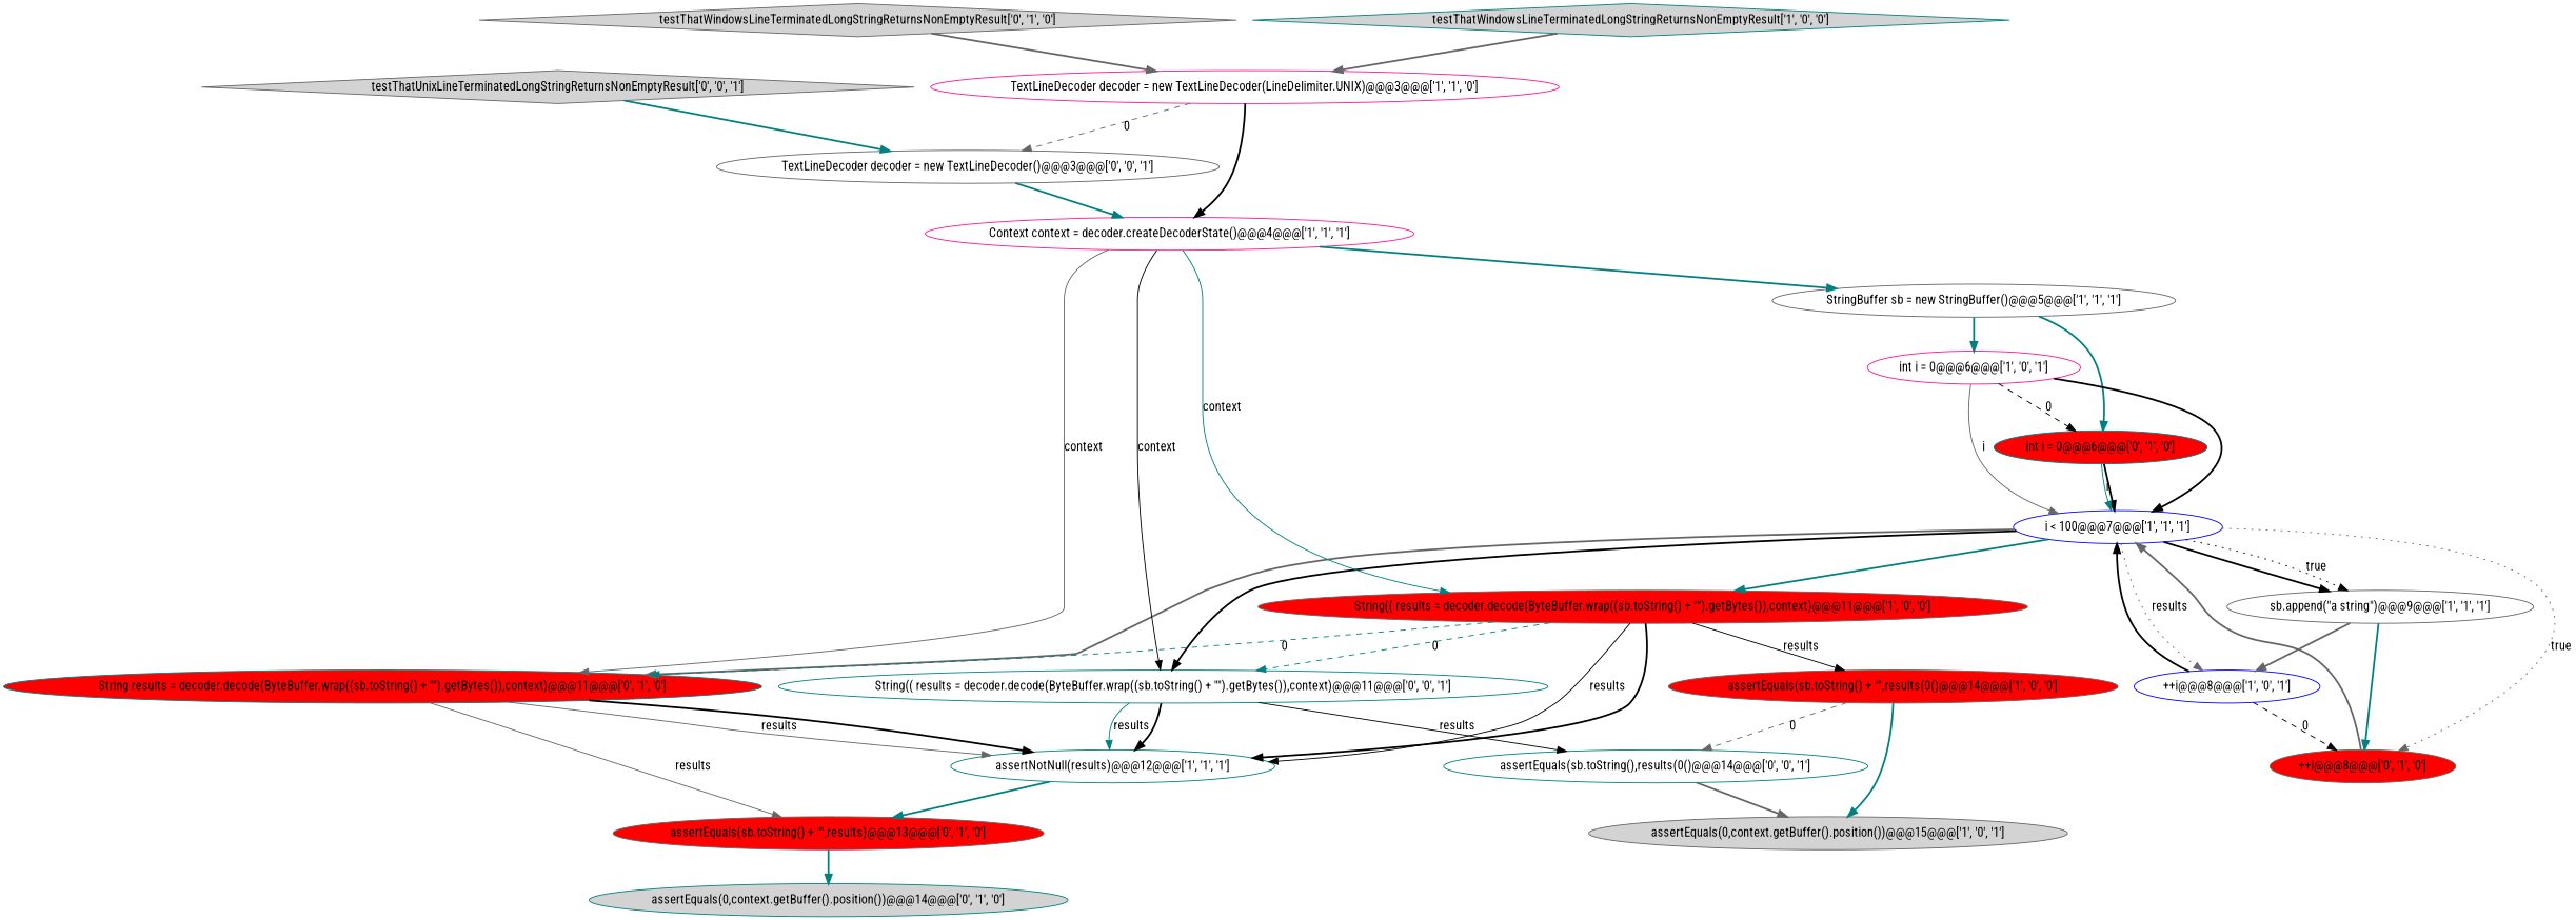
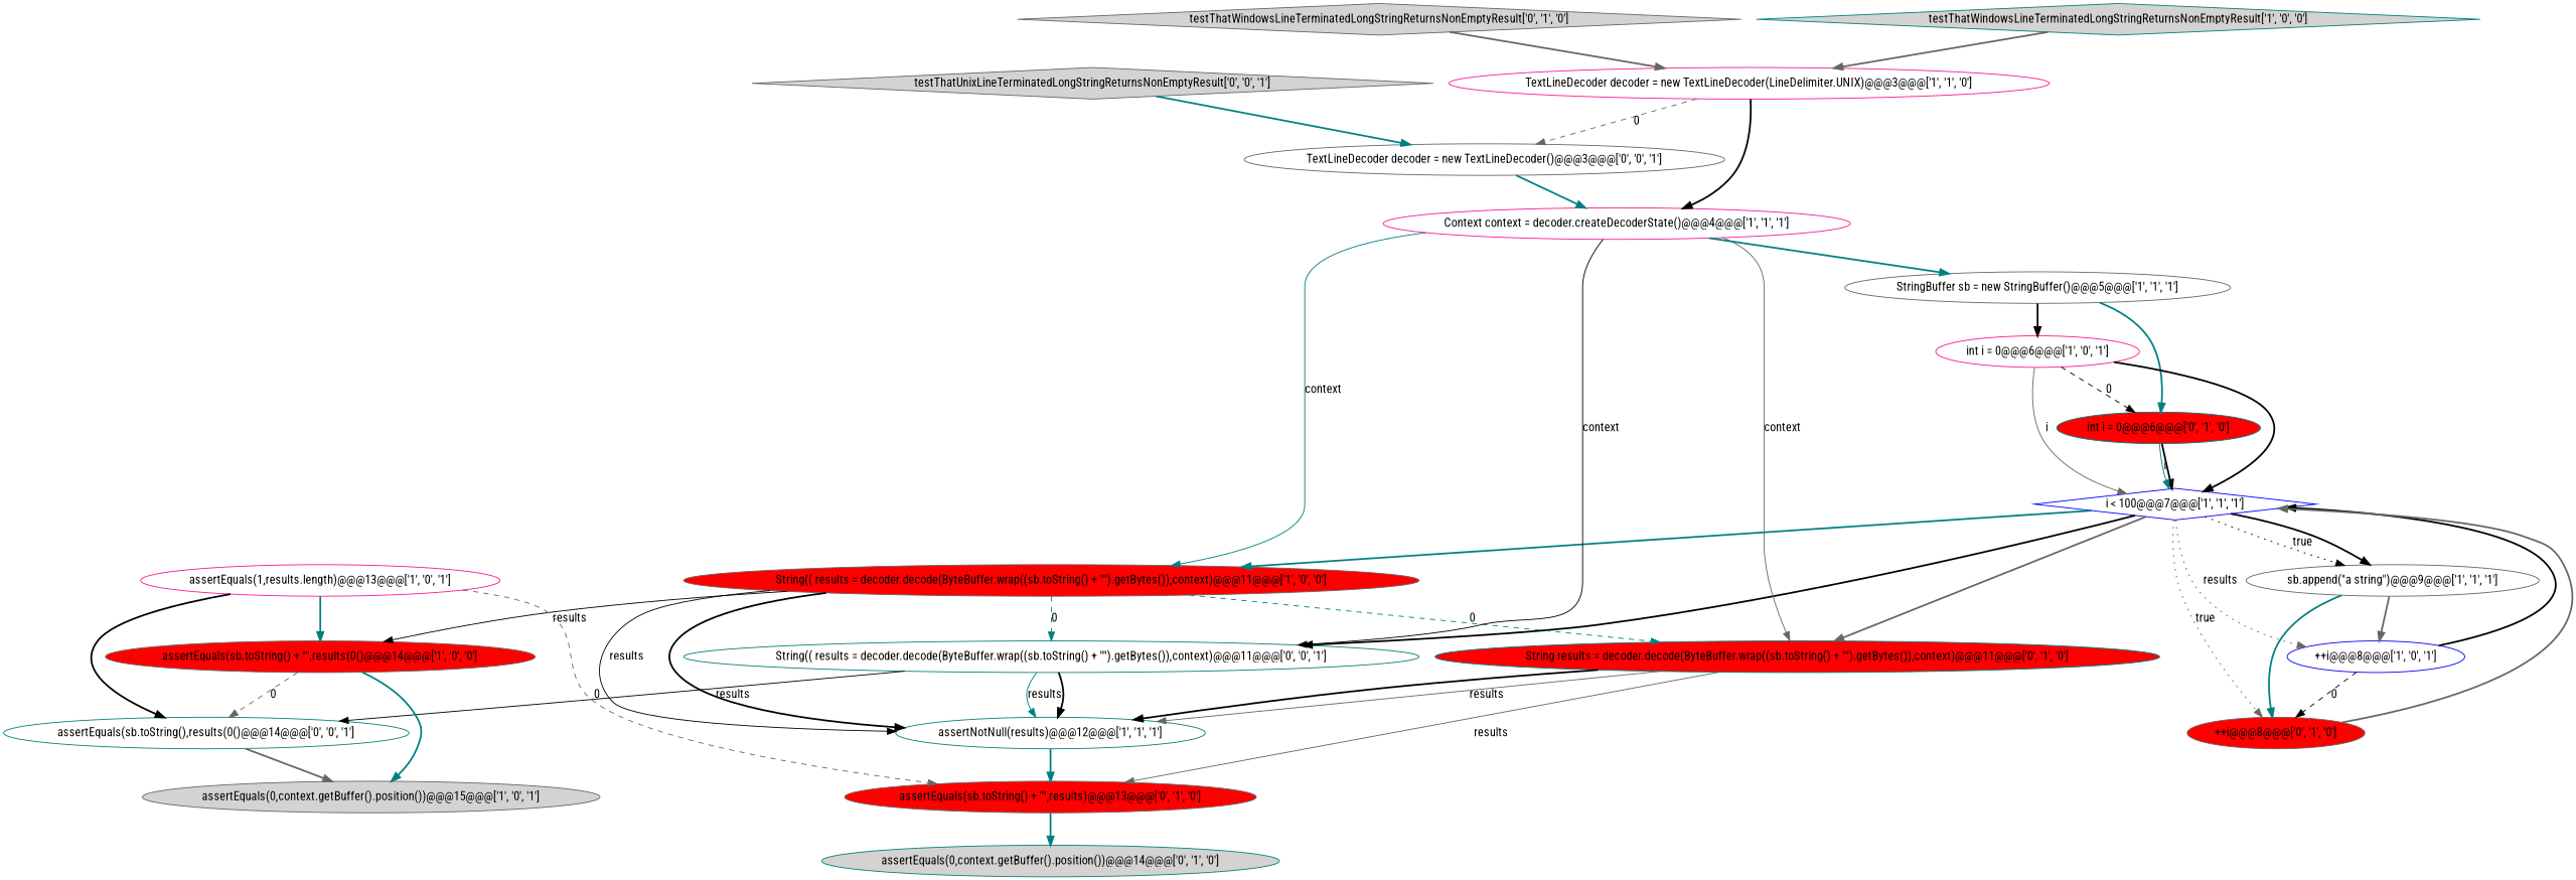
  digraph {
    fontname="Roboto Condensed"
    node [color=gray40 fillcolor=white fontname="Roboto Condensed" shape=ellipse style=filled]
    edge [color=black fontname="Roboto Condensed" style=bold]
-   n1 [color=blue label="i < 100@@@7@@@['1', '1', '1']"]
+   n1 [color=blue label="i < 100@@@7@@@['1', '1', '1']" shape=diamond]
    n2 [color=teal label="String(( results = decoder.decode(ByteBuffer.wrap((sb.toString() + \"\").getBytes()),context)@@@11@@@['0', '0', '1']"]
    n3 [fillcolor=red label="String(( results = decoder.decode(ByteBuffer.wrap((sb.toString() + \"\").getBytes()),context)@@@11@@@['1', '0', '0']"]
    n4 [color=blue label="++i@@@8@@@['1', '0', '1']"]
    n5 [fillcolor=red label="++i@@@8@@@['0', '1', '0']"]
    n6 [color=teal fillcolor=red label="String results = decoder.decode(ByteBuffer.wrap((sb.toString() + \"\").getBytes()),context)@@@11@@@['0', '1', '0']"]
    n7 [label="sb.append(\"a string\")@@@9@@@['1', '1', '1']"]
    n8 [color=teal label="assertNotNull(results)@@@12@@@['1', '1', '1']"]
    n9 [color=teal label="assertEquals(sb.toString(),results(0()@@@14@@@['0', '0', '1']"]
    n10 [fillcolor=red label="assertEquals(sb.toString() + \"\",results(0()@@@14@@@['1', '0', '0']"]
    n11 [fillcolor=red label="assertEquals(sb.toString() + \"\",results)@@@13@@@['0', '1', '0']"]
    n12 [label="StringBuffer sb = new StringBuffer()@@@5@@@['1', '1', '1']"]
    n13 [color=deeppink label="int i = 0@@@6@@@['1', '0', '1']"]
    n14 [color=teal fillcolor=red label="int i = 0@@@6@@@['0', '1', '0']"]
    n15 [color=teal fillcolor=lightgray label="assertEquals(0,context.getBuffer().position())@@@14@@@['0', '1', '0']"]
    n16 [fillcolor=lightgray label="assertEquals(0,context.getBuffer().position())@@@15@@@['1', '0', '1']"]
    n17 [color=deeppink label="Context context = decoder.createDecoderState()@@@4@@@['1', '1', '1']"]
    n18 [fillcolor=lightgray label="testThatWindowsLineTerminatedLongStringReturnsNonEmptyResult['0', '1', '0']" shape=diamond]
    n19 [color=deeppink label="TextLineDecoder decoder = new TextLineDecoder(LineDelimiter.UNIX)@@@3@@@['1', '1', '0']"]
    n20 [label="TextLineDecoder decoder = new TextLineDecoder()@@@3@@@['0', '0', '1']"]
+   n21 [color=deeppink label="assertEquals(1,results.length)@@@13@@@['1', '0', '1']"]
    n22 [fillcolor=lightgray label="testThatUnixLineTerminatedLongStringReturnsNonEmptyResult['0', '0', '1']" shape=diamond]
    n23 [color=teal fillcolor=lightgray label="testThatWindowsLineTerminatedLongStringReturnsNonEmptyResult['1', '0', '0']" shape=diamond]
    n1 -> n2
    n1 -> n3 [color=teal]
    n1 -> n4 [color=gray40 label=results style=dotted]
    n1 -> n5 [color=gray40 label=true style=dotted]
    n1 -> n6 [color=gray40]
    n1 -> n7 [label=true style=dotted]
    n1 -> n7
    n2 -> n8 [color=teal label=results style=solid]
    n2 -> n8
    n2 -> n9 [label=results style=solid]
    n3 -> n2 [color=teal label=0 style=dashed]
    n3 -> n6 [color=teal label=0 style=dashed]
    n3 -> n8 [label=results style=solid]
    n3 -> n8
    n3 -> n10 [label=results style=solid]
    n4 -> n1
    n4 -> n5 [label=0 style=dashed]
    n5 -> n1 [color=gray40]
    n6 -> n8
    n6 -> n8 [color=gray40 label=results style=solid]
    n6 -> n11 [color=gray40 label=results style=solid]
    n7 -> n4 [color=gray40]
    n7 -> n5 [color=teal]
    n8 -> n11 [color=teal]
    n9 -> n16 [color=gray40]
    n10 -> n9 [color=gray40 label=0 style=dashed]
    n10 -> n16 [color=teal]
    n11 -> n15 [color=teal]
-   n12 -> n13 [color=teal]
+   n12 -> n13
    n12 -> n14 [color=teal]
    n13 -> n1 [color=gray40 label=i style=solid]
    n13 -> n1
    n13 -> n14 [label=0 style=dashed]
    n14 -> n1
    n14 -> n1 [color=teal label=i style=solid]
    n17 -> n2 [label=context style=solid]
    n17 -> n3 [color=teal label=context style=solid]
    n17 -> n6 [color=gray40 label=context style=solid]
    n17 -> n12 [color=teal]
    n18 -> n19 [color=gray40]
    n19 -> n17
    n19 -> n20 [color=gray40 label=0 style=dashed]
    n20 -> n17 [color=teal]
+   n21 -> n9
+   n21 -> n10 [color=teal]
+   n21 -> n11 [color=gray40 label=0 style=dashed]
    n22 -> n20 [color=teal]
    n23 -> n19 [color=gray40]
  }
